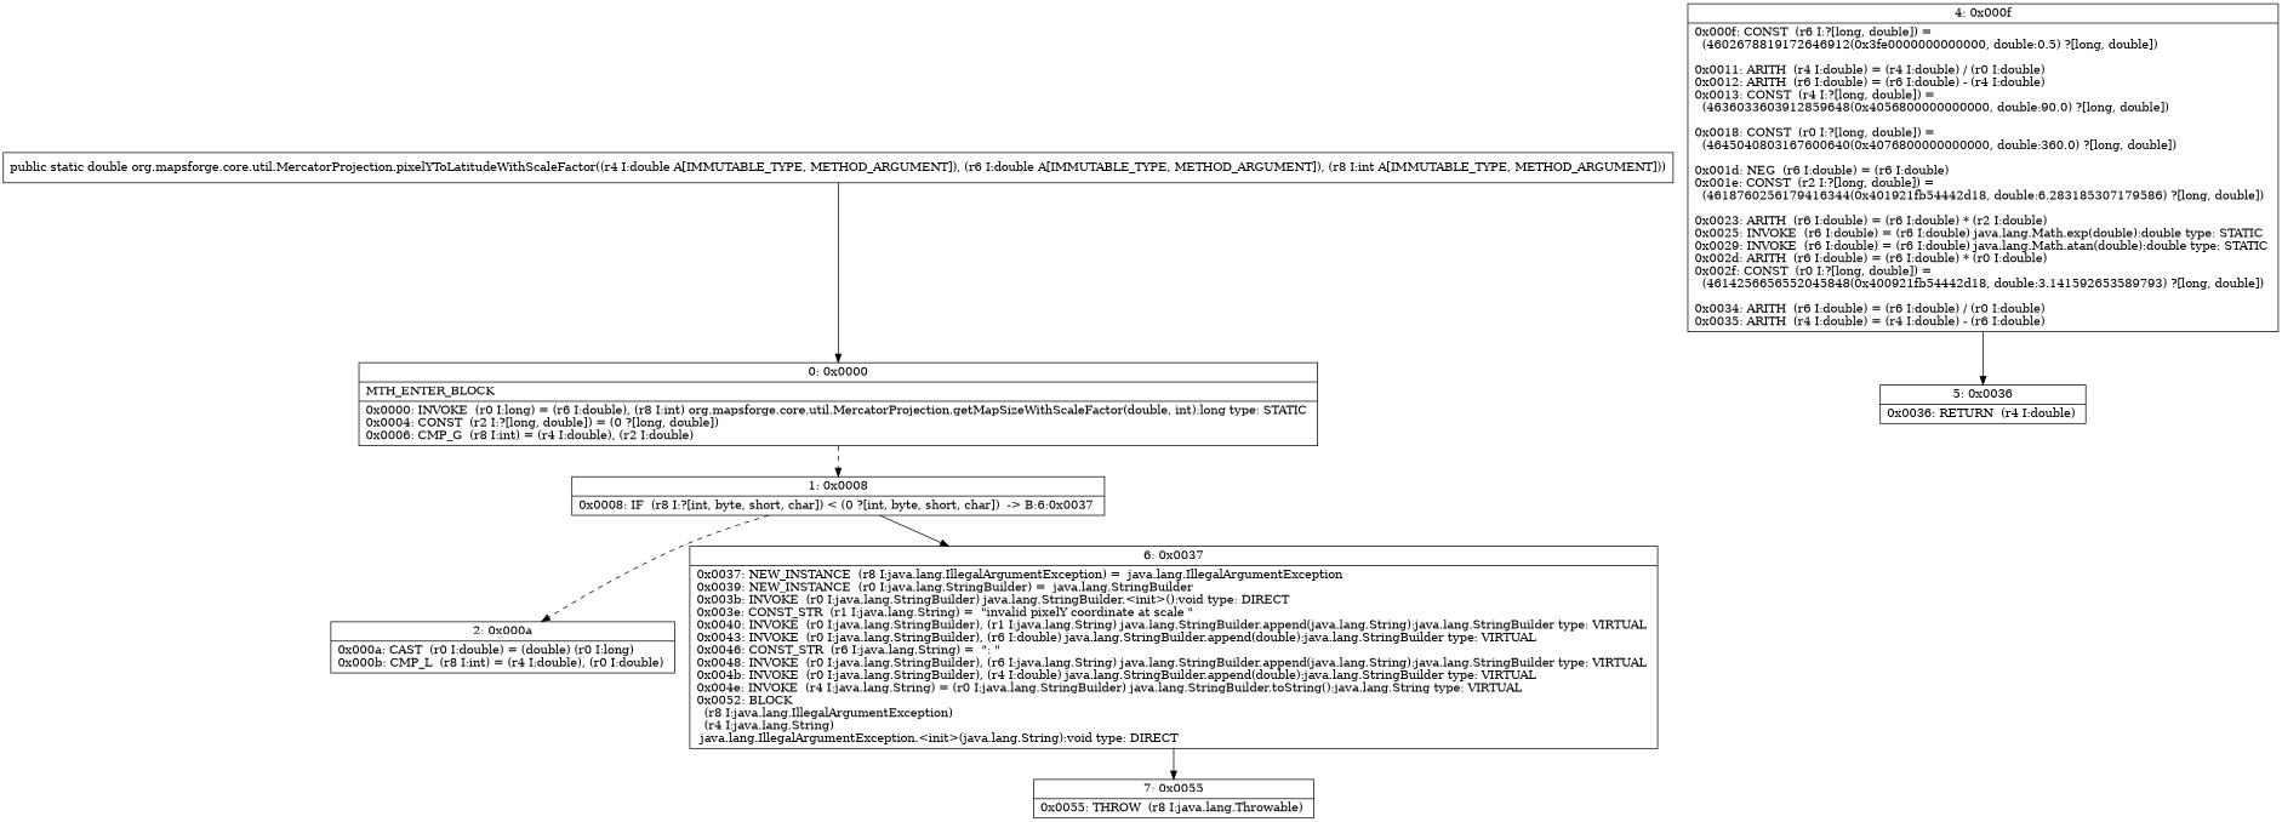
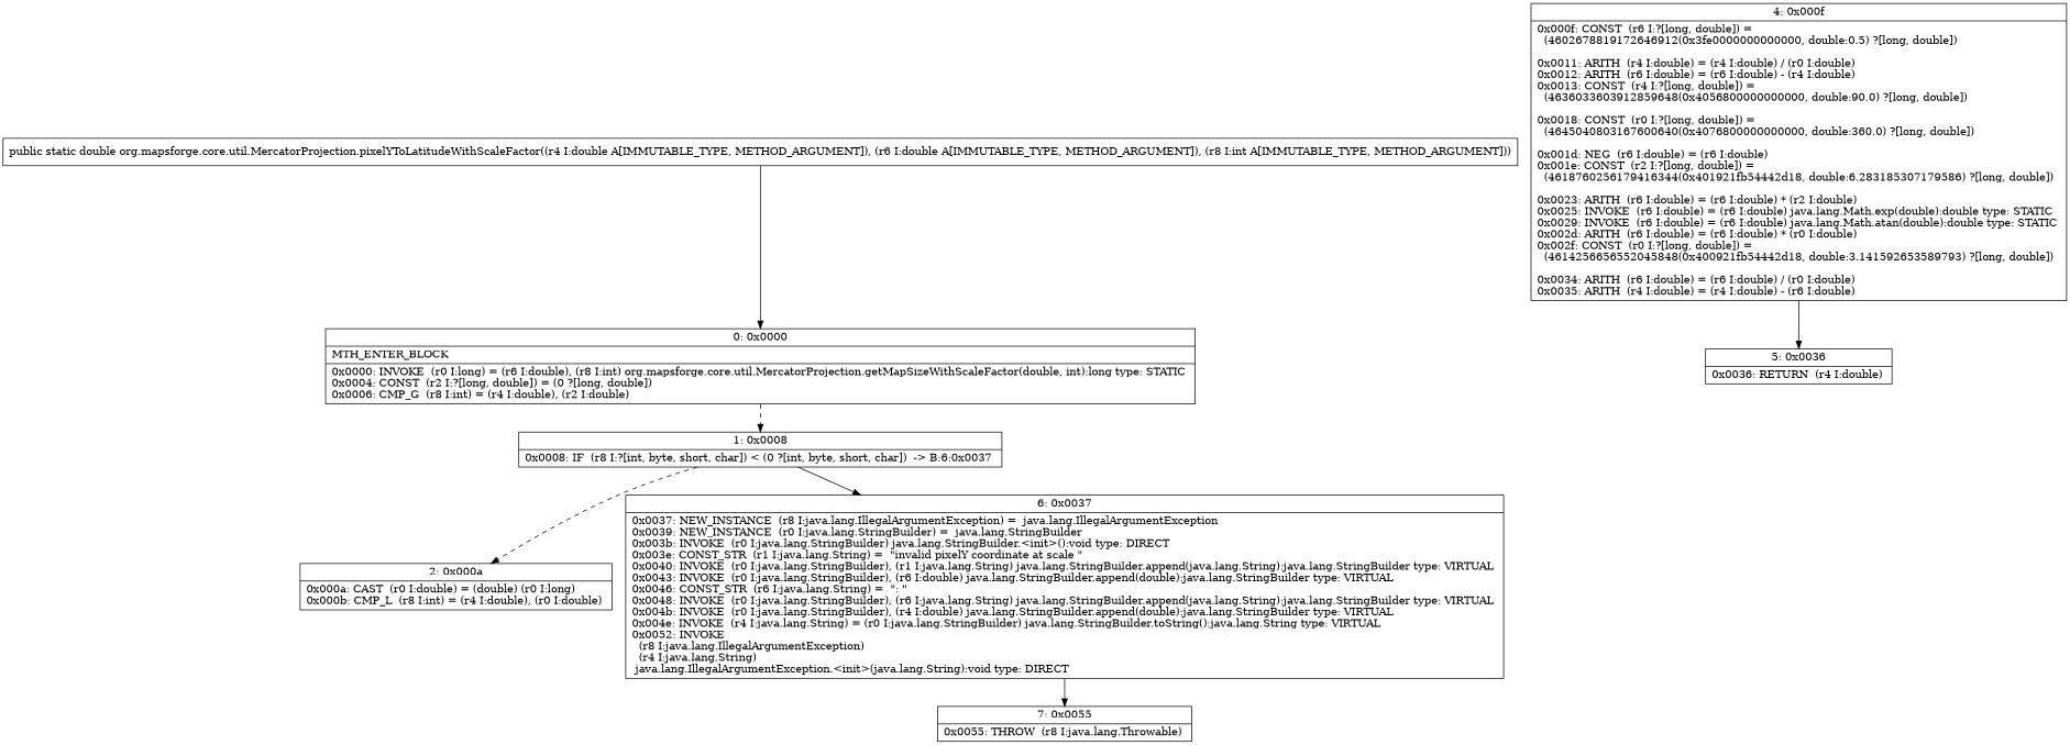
  digraph {
    node [shape=record]
    n1 [label="{0\:\ 0x0000|MTH_ENTER_BLOCK\l|0x0000: INVOKE  (r0 I:long) = (r6 I:double), (r8 I:int) org.mapsforge.core.util.MercatorProjection.getMapSizeWithScaleFactor(double, int):long type: STATIC \l0x0004: CONST  (r2 I:?[long, double]) = (0 ?[long, double]) \l0x0006: CMP_G  (r8 I:int) = (r4 I:double), (r2 I:double) \l}"]
    n2 [label="{1\:\ 0x0008|0x0008: IF  (r8 I:?[int, byte, short, char]) \< (0 ?[int, byte, short, char])  \-\> B:6:0x0037 \l}"]
    n3 [label="{2\:\ 0x000a|0x000a: CAST  (r0 I:double) = (double) (r0 I:long) \l0x000b: CMP_L  (r8 I:int) = (r4 I:double), (r0 I:double) \l}"]
-   n4 [label="{6\:\ 0x0037|0x0037: NEW_INSTANCE  (r8 I:java.lang.IllegalArgumentException) =  java.lang.IllegalArgumentException \l0x0039: NEW_INSTANCE  (r0 I:java.lang.StringBuilder) =  java.lang.StringBuilder \l0x003b: INVOKE  (r0 I:java.lang.StringBuilder) java.lang.StringBuilder.\<init\>():void type: DIRECT \l0x003e: CONST_STR  (r1 I:java.lang.String) =  \"invalid pixelY coordinate at scale \" \l0x0040: INVOKE  (r0 I:java.lang.StringBuilder), (r1 I:java.lang.String) java.lang.StringBuilder.append(java.lang.String):java.lang.StringBuilder type: VIRTUAL \l0x0043: INVOKE  (r0 I:java.lang.StringBuilder), (r6 I:double) java.lang.StringBuilder.append(double):java.lang.StringBuilder type: VIRTUAL \l0x0046: CONST_STR  (r6 I:java.lang.String) =  \": \" \l0x0048: INVOKE  (r0 I:java.lang.StringBuilder), (r6 I:java.lang.String) java.lang.StringBuilder.append(java.lang.String):java.lang.StringBuilder type: VIRTUAL \l0x004b: INVOKE  (r0 I:java.lang.StringBuilder), (r4 I:double) java.lang.StringBuilder.append(double):java.lang.StringBuilder type: VIRTUAL \l0x004e: INVOKE  (r4 I:java.lang.String) = (r0 I:java.lang.StringBuilder) java.lang.StringBuilder.toString():java.lang.String type: VIRTUAL \l0x0052: BLOCK  \l  (r8 I:java.lang.IllegalArgumentException)\l  (r4 I:java.lang.String)\l java.lang.IllegalArgumentException.\<init\>(java.lang.String):void type: DIRECT \l}"]
+   n4 [label="{6\:\ 0x0037|0x0037: NEW_INSTANCE  (r8 I:java.lang.IllegalArgumentException) =  java.lang.IllegalArgumentException \l0x0039: NEW_INSTANCE  (r0 I:java.lang.StringBuilder) =  java.lang.StringBuilder \l0x003b: INVOKE  (r0 I:java.lang.StringBuilder) java.lang.StringBuilder.\<init\>():void type: DIRECT \l0x003e: CONST_STR  (r1 I:java.lang.String) =  \"invalid pixelY coordinate at scale \" \l0x0040: INVOKE  (r0 I:java.lang.StringBuilder), (r1 I:java.lang.String) java.lang.StringBuilder.append(java.lang.String):java.lang.StringBuilder type: VIRTUAL \l0x0043: INVOKE  (r0 I:java.lang.StringBuilder), (r6 I:double) java.lang.StringBuilder.append(double):java.lang.StringBuilder type: VIRTUAL \l0x0046: CONST_STR  (r6 I:java.lang.String) =  \": \" \l0x0048: INVOKE  (r0 I:java.lang.StringBuilder), (r6 I:java.lang.String) java.lang.StringBuilder.append(java.lang.String):java.lang.StringBuilder type: VIRTUAL \l0x004b: INVOKE  (r0 I:java.lang.StringBuilder), (r4 I:double) java.lang.StringBuilder.append(double):java.lang.StringBuilder type: VIRTUAL \l0x004e: INVOKE  (r4 I:java.lang.String) = (r0 I:java.lang.StringBuilder) java.lang.StringBuilder.toString():java.lang.String type: VIRTUAL \l0x0052: INVOKE  \l  (r8 I:java.lang.IllegalArgumentException)\l  (r4 I:java.lang.String)\l java.lang.IllegalArgumentException.\<init\>(java.lang.String):void type: DIRECT \l}"]
    n5 [label="{7\:\ 0x0055|0x0055: THROW  (r8 I:java.lang.Throwable) \l}"]
    n6 [label="{4\:\ 0x000f|0x000f: CONST  (r6 I:?[long, double]) = \l  (4602678819172646912(0x3fe0000000000000, double:0.5) ?[long, double])\l \l0x0011: ARITH  (r4 I:double) = (r4 I:double) \/ (r0 I:double) \l0x0012: ARITH  (r6 I:double) = (r6 I:double) \- (r4 I:double) \l0x0013: CONST  (r4 I:?[long, double]) = \l  (4636033603912859648(0x4056800000000000, double:90.0) ?[long, double])\l \l0x0018: CONST  (r0 I:?[long, double]) = \l  (4645040803167600640(0x4076800000000000, double:360.0) ?[long, double])\l \l0x001d: NEG  (r6 I:double) = (r6 I:double) \l0x001e: CONST  (r2 I:?[long, double]) = \l  (4618760256179416344(0x401921fb54442d18, double:6.283185307179586) ?[long, double])\l \l0x0023: ARITH  (r6 I:double) = (r6 I:double) * (r2 I:double) \l0x0025: INVOKE  (r6 I:double) = (r6 I:double) java.lang.Math.exp(double):double type: STATIC \l0x0029: INVOKE  (r6 I:double) = (r6 I:double) java.lang.Math.atan(double):double type: STATIC \l0x002d: ARITH  (r6 I:double) = (r6 I:double) * (r0 I:double) \l0x002f: CONST  (r0 I:?[long, double]) = \l  (4614256656552045848(0x400921fb54442d18, double:3.141592653589793) ?[long, double])\l \l0x0034: ARITH  (r6 I:double) = (r6 I:double) \/ (r0 I:double) \l0x0035: ARITH  (r4 I:double) = (r4 I:double) \- (r6 I:double) \l}"]
    n7 [label="{5\:\ 0x0036|0x0036: RETURN  (r4 I:double) \l}"]
    n8 [label="{public static double org.mapsforge.core.util.MercatorProjection.pixelYToLatitudeWithScaleFactor((r4 I:double A[IMMUTABLE_TYPE, METHOD_ARGUMENT]), (r6 I:double A[IMMUTABLE_TYPE, METHOD_ARGUMENT]), (r8 I:int A[IMMUTABLE_TYPE, METHOD_ARGUMENT])) }"]
    n1 -> n2 [style=dashed]
    n2 -> n3 [style=dashed]
    n2 -> n4
    n4 -> n5
    n6 -> n7
    n8 -> n1
  }
